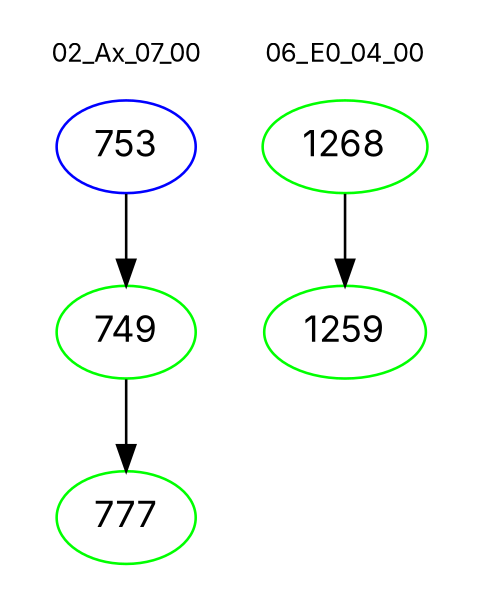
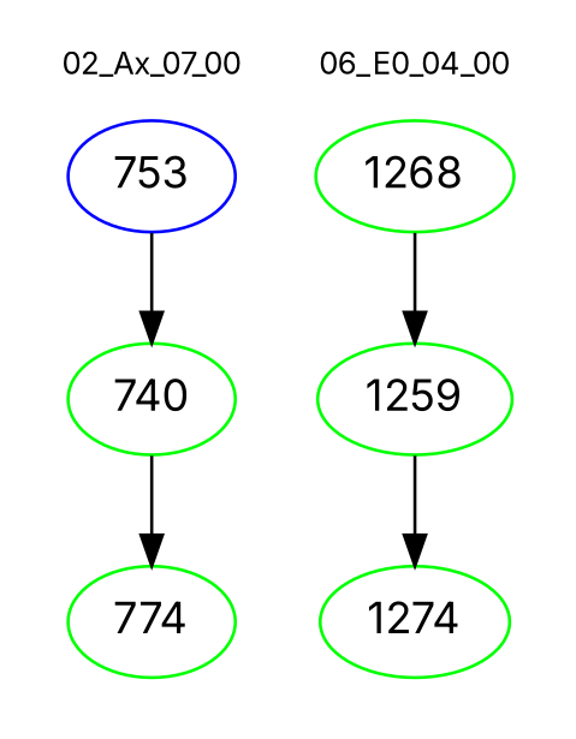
  digraph {
    fontname=Inter
    node [color=green fontname=Inter]
    edge [color=black fontname=Inter]
    n1 [color=blue label=753]
-   n2 [label=749]
-   n3 [label=777]
+   n2 [label=740]
+   n3 [label=774]
    n4 [label=1268]
    n5 [label=1259]
+   n6 [label=1274]
    subgraph cluster_1 {
      color=white
      fontsize=10
      label="02_Ax_07_00"
      n1
      n2
      n3
    }
    subgraph cluster_2 {
      color=white
      fontsize=10
      label="06_E0_04_00"
      n4
      n5
+     n6
    }
    n1 -> n2
    n2 -> n3
    n4 -> n5
+   n5 -> n6
  }
